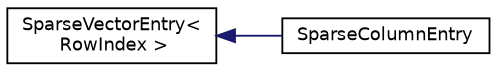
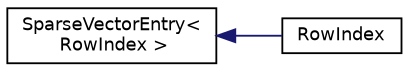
  digraph {
    rankdir=LR
    node [color=black fillcolor=white fontname=Helvetica fontsize=10 shape=record style=filled]
    n1 [height=0.2 label="SparseVectorEntry\<\l RowIndex \>" width=0.4]
-   n2 [height=0.2 label=SparseColumnEntry width=0.4]
+   n2 [height=0.2 label=RowIndex width=0.4]
    n1 -> n2 [color=midnightblue dir=back fontname=Helvetica fontsize=10 labelfontname=Helvetica labelfontsize=10 style=solid]
  }
